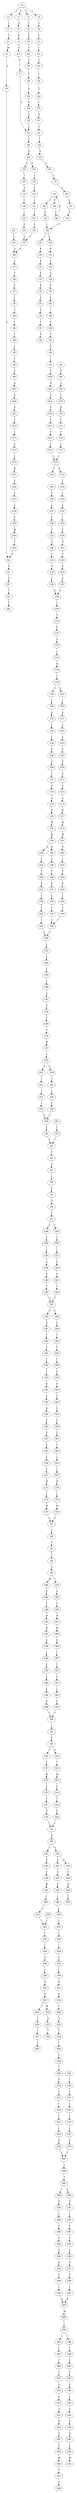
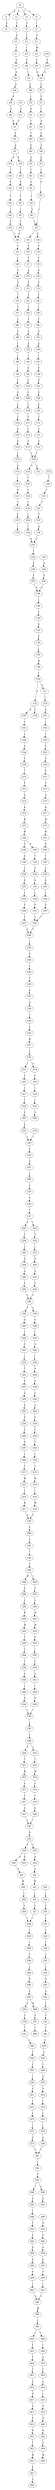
  strict digraph {
    fontname="Roboto Condensed"
    node [fontname="Roboto Condensed"]
    edge [fontname="Roboto Condensed"]
    S0
    S1
    S2
    S3
    S4
    S5
    S6
    S7
    S8
-   S9
    S10
    S11
    S12
    S13
    S14
    S15
    S16
    S17
    S18
    S19
    S20
    S21
    S22
    S23
    S24
    S25
    S26
    S27
    S28
    S29
    S30
    S31
    S32
    S33
    S34
    S35
    S36
    S37
    S38
    S39
    S40
    S41
    S42
    S43
    S44
    S45
    S46
    S47
    S48
    S49
    S50
    S51
    S52
    S53
    S54
    S55
    S56
    S57
    S58
    S59
    S60
    S61
    S62
    S63
    S64
    S65
    S66
    S67
    S68
    S69
    S70
    S71
    S72
    S73
    S74
    S75
    S76
    S77
    S78
    S79
    S80
    S81
    S82
    S83
    S84
    S85
    S86
    S87
    S88
    S89
    S90
    S91
    S92
+   S93
    S94
    S95
    S96
    S97
    S98
    S99
    S100
    S101
    S102
    S103
    S104
    S105
    S106
    S107
    S108
    S109
    S110
    S111
    S112
    S113
    S114
    S115
    S116
    S117
    S118
    S119
    S120
    S121
    S122
    S123
    S124
    S126
    S127
    S125
    S128
    S129
    S130
    S131
    S132
-   S133
    S134
    S135
    S136
    S137
    S138
    S139
    S140
    S141
    S142
    S143
    S144
    S145
    S146
    S147
    S148
    S149
    S150
    S151
    S152
    S153
    S154
    S155
    S156
    S157
    S158
    S159
    S160
    S161
    S162
    S163
    S164
    S165
    S166
    S167
    S168
    S169
    S170
    S171
    S172
    S173
    S174
    S175
    S176
    S177
    S178
    S179
    S180
    S181
    S182
    S183
    S184
    S185
    S186
    S187
    S188
    S189
    S190
    S191
    S192
    S193
    S194
    S195
    S196
    S197
    S198
    S199
    S200
    S201
    S202
    S203
    S204
    S205
    S206
    S207
    S208
    S209
    S210
    S211
    S212
    S213
    S214
    S215
    S216
    S217
    S218
    S219
    S220
    S221
    S222
    S223
    S224
    S225
    S226
    S227
    S228
    S229
    S230
    S231
    S232
    S233
    S234
    S235
    S236
    S237
    S238
    S239
    S240
    S241
    S242
    S243
    S244
    S245
    S246
    S247
    S248
    S249
    S250
    S251
    S252
    S253
    S254
    S255
    S256
    S257
    S258
    S259
    S260
    S261
    S262
    S263
    S264
    S265
    S266
    S267
    S268
    S269
    S270
    S271
    S272
    S273
    S274
    S275
    S276
    S277
    S278
    S279
    S280
    S281
    S282
    S283
    S284
    S285
    S286
    S287
    S288
    S289
    S290
    S291
    S292
    S293
    S294
    S295
    S296
    S297
    S298
    S299
    S300
    S301
    S302
    S303
    S304
    S305
    S306
    S307
    S308
    S309
    S310
    S311
    S312
    S313
    S314
    S315
    S316
    S317
    S318
    S319
    S320
    S321
    S322
    S323
    S324
    S325
    S326
    S327
    S328
    S329
-   S330
    S331
    S332
    S333
    S334
    S335
    S336
    S337
    S338
    S339
    S340
    S341
    S342
    S343
    S344
    S345
    S346
    S347
    S348
    S349
    S350
    S351
    S352
    S353
    S354
    S355
    S356
    S357
    S358
    S359
    S360
    S361
    S362
    S363
    S364
+   S365
    S366
    S367
    S368
    S369
    S370
    S371
    S372
    S373
    S374
    S375
    S376
    S377
    S378
    S379
    S380
    S381
    S382
    S383
    S384
    S385
    S386
    S387
    S388
    S389
    S390
    S391
    S392
    S393
    S394
    S395
    S396
    S397
    S398
    S399
    S400
    S401
    S402
    S403
    S404
    S405
    S406
    S407
    S408
    S409
    S410
    S411
    S412
    S413
    S414
    S415
    S416
    S417
    S418
    S419
    S420
    S421
    S422
    S423
    S424
    S425
    S426
    S427
    S428
    S0 -> S1 [label=A]
    S0 -> S2 [label=C]
    S0 -> S3 [label=F]
    S0 -> S4 [label=T]
    S1 -> S5 [label=R]
    S2 -> S6 [label=T]
    S3 -> S7 [label=I]
    S4 -> S8 [label=V]
-   S5 -> S9 [label=H]
    S6 -> S10 [label=Q]
    S7 -> S11 [label=V]
    S8 -> S12 [label=F]
-   S9 -> S13 [label=R]
    S10 -> S14 [label=F]
    S11 -> S15 [label=M]
    S12 -> S16 [label=I]
    S13 -> S17 [label=G]
    S14 -> S18 [label=A]
    S15 -> S19 [label=E]
    S16 -> S20 [label=V]
    S17 -> S21 [label=E]
    S18 -> S22 [label=R]
    S19 -> S23 [label=N]
    S20 -> S24 [label=I]
    S21 -> S25 [label=S]
    S22 -> S26 [label=H]
    S23 -> S27 [label=V]
    S24 -> S28 [label=E]
    S25 -> S29 [label=N]
    S26 -> S30 [label=R]
    S27 -> S31 [label=S]
    S28 -> S32 [label=I]
    S29 -> S33 [label=H]
    S29 -> S34 [label=R]
    S30 -> S35 [label=G]
    S31 -> S36 [label=T]
    S32 -> S37 [label=A]
    S33 -> S38 [label=I]
    S34 -> S39 [label=I]
    S35 -> S21 [label=E]
    S36 -> S40 [label=G]
    S37 -> S41 [label=T]
    S38 -> S42 [label=K]
    S39 -> S43 [label=K]
-   S52 -> S44 [label=A]
+   S40 -> S44 [label=A]
    S41 -> S45 [label=T]
    S42 -> S46 [label=L]
    S43 -> S47 [label=L]
    S44 -> S48 [label=C]
    S45 -> S49 [label=D]
    S46 -> S50 [label=I]
    S47 -> S51 [label=I]
    S48 -> S52 [label=A]
    S49 -> S53 [label=A]
    S50 -> S54 [label=S]
    S51 -> S55 [label=S]
    S52 -> S56 [label=L]
    S53 -> S57 [label=C]
    S54 -> S58 [label=C]
    S55 -> S58 [label=C]
    S56 -> S59 [label=K]
    S57 -> S60 [label=A]
-   S58 -> S68 [label=V]
+   S58 -> S61 [label=V]
    S59 -> S62 [label=L]
    S60 -> S63 [label=L]
    S61 -> S64 [label=I]
    S62 -> S65 [label=I]
    S62 -> S66 [label=V]
    S63 -> S67 [label=K]
    S64 -> S68 [label=S]
    S65 -> S69 [label=P]
    S66 -> S70 [label=P]
    S67 -> S62 [label=L]
    S68 -> S71 [label=V]
    S69 -> S72 [label=P]
    S70 -> S73 [label=P]
    S71 -> S74 [label=Y]
    S72 -> S75 [label=A]
    S73 -> S76 [label=A]
    S74 -> S77 [label=S]
    S75 -> S78 [label=D]
    S76 -> S79 [label=D]
    S77 -> S80 [label=L]
    S78 -> S81 [label=C]
    S79 -> S82 [label=C]
    S80 -> S83 [label=V]
    S81 -> S84 [label=F]
    S82 -> S85 [label=L]
    S83 -> S86 [label=I]
    S84 -> S87 [label=Y]
    S85 -> S88 [label=Y]
    S86 -> S89 [label=L]
    S87 -> S90 [label=H]
    S88 -> S91 [label=H]
    S89 -> S92 [label=L]
+   S90 -> S93 [label=Q]
    S91 -> S94 [label=Q]
    S92 -> S95 [label=F]
+   S93 -> S96 [label=I]
    S94 -> S97 [label=I]
    S95 -> S98 [label=C]
    S96 -> S99 [label=Q]
    S97 -> S100 [label=R]
    S98 -> S101 [label=G]
    S99 -> S102 [label=S]
    S100 -> S103 [label=N]
    S101 -> S104 [label=S]
    S102 -> S105 [label=P]
    S103 -> S106 [label=P]
    S104 -> S107 [label=G]
    S105 -> S108 [label=G]
    S106 -> S109 [label=G]
    S107 -> S110 [label=V]
    S108 -> S111 [label=C]
    S109 -> S112 [label=C]
    S110 -> S113 [label=I]
    S111 -> S114 [label=Y]
    S112 -> S115 [label=Y]
    S113 -> S116 [label=G]
    S114 -> S117 [label=P]
    S115 -> S118 [label=P]
    S116 -> S119 [label=I]
    S117 -> S120 [label=L]
    S118 -> S120 [label=L]
    S119 -> S121 [label=N]
    S120 -> S122 [label=C]
    S120 -> S123 [label=H]
    S121 -> S124 [label=V]
    S123 -> S126 [label=F]
    S124 -> S127 [label=F]
    S126 -> S129 [label=T]
    S127 -> S130 [label=I]
    S125 -> S128 [label=T]
    S128 -> S131 [label=L]
    S129 -> S132 [label=L]
-   S130 -> S133 [label=V]
    S131 -> S134 [label=S]
    S132 -> S135 [label=I]
-   S133 -> S136 [label=M]
    S134 -> S137 [label=T]
    S135 -> S138 [label=T]
    S136 -> S139 [label=E]
    S137 -> S140 [label=Q]
    S138 -> S141 [label=Q]
    S139 -> S23 [label=N]
-   S140 -> S142 [label=V]
+   S140 -> S141 [label=V]
    S141 -> S143 [label=V]
    S142 -> S144 [label=A]
    S143 -> S145 [label=A]
    S144 -> S146 [label=S]
    S145 -> S147 [label=S]
    S146 -> S148 [label=H]
    S147 -> S148 [label=H]
    S148 -> S149 [label=L]
    S149 -> S150 [label=S]
    S150 -> S151 [label=G]
    S151 -> S152 [label=S]
    S152 -> S153 [label=L]
    S153 -> S154 [label=W]
    S154 -> S155 [label=T]
    S155 -> S156 [label=S]
    S155 -> S157 [label=G]
    S156 -> S158 [label=T]
    S157 -> S159 [label=I]
-   S158 -> S160 [label=A]
+   S156 -> S160 [label=A]
    S159 -> S161 [label=A]
    S160 -> S162 [label=L]
    S161 -> S163 [label=L]
    S162 -> S164 [label=L]
    S163 -> S165 [label=L]
    S164 -> S166 [label=A]
    S165 -> S167 [label=A]
    S166 -> S168 [label=C]
    S167 -> S169 [label=C]
    S168 -> S170 [label=T]
    S169 -> S171 [label=R]
    S170 -> S172 [label=R]
    S171 -> S173 [label=S]
    S172 -> S174 [label=G]
    S173 -> S175 [label=G]
    S174 -> S176 [label=R]
    S175 -> S177 [label=N]
    S176 -> S178 [label=M]
    S177 -> S179 [label=M]
    S178 -> S180 [label=M]
    S179 -> S181 [label=M]
    S180 -> S182 [label=N]
    S180 -> S183 [label=S]
    S181 -> S184 [label=R]
    S182 -> S185 [label=T]
    S183 -> S186 [label=S]
    S184 -> S187 [label=T]
    S185 -> S188 [label=Y]
    S186 -> S189 [label=Y]
    S187 -> S190 [label=Y]
    S188 -> S191 [label=R]
    S189 -> S192 [label=R]
    S190 -> S193 [label=R]
    S191 -> S194 [label=L]
    S192 -> S195 [label=L]
    S193 -> S196 [label=L]
    S194 -> S197 [label=P]
    S195 -> S198 [label=P]
    S196 -> S199 [label=P]
    S197 -> S200 [label=Y]
    S198 -> S201 [label=Y]
    S199 -> S200 [label=Y]
    S200 -> S202 [label=S]
    S201 -> S202 [label=S]
    S202 -> S203 [label=I]
    S203 -> S204 [label=A]
    S204 -> S205 [label=L]
    S205 -> S206 [label=Y]
    S206 -> S207 [label=R]
    S207 -> S208 [label=D]
    S208 -> S209 [label=Y]
    S209 -> S210 [label=S]
    S210 -> S211 [label=M]
    S211 -> S212 [label=V]
    S212 -> S213 [label=T]
    S212 -> S214 [label=A]
    S213 -> S215 [label=Y]
    S214 -> S216 [label=Y]
    S215 -> S217 [label=L]
    S216 -> S218 [label=L]
    S217 -> S219 [label=F]
    S218 -> S220 [label=F]
-   S219 -> S222 [label=C]
+   S219 -> S221 [label=C]
    S220 -> S222 [label=C]
    S221 -> S223 [label=E]
-   S222 -> S224 [label=E]
    S223 -> S225 [label=T]
    S224 -> S225 [label=T]
    S225 -> S226 [label=S]
    S226 -> S227 [label=G]
    S227 -> S228 [label=L]
    S228 -> S229 [label=F]
    S229 -> S230 [label=H]
    S230 -> S231 [label=F]
    S231 -> S232 [label=S]
    S231 -> S233 [label=F]
    S232 -> S234 [label=Y]
    S233 -> S235 [label=Y]
    S234 -> S236 [label=L]
    S235 -> S237 [label=L]
    S236 -> S238 [label=Q]
    S237 -> S239 [label=Q]
    S238 -> S240 [label=A]
    S239 -> S241 [label=A]
    S240 -> S242 [label=V]
    S241 -> S243 [label=V]
    S242 -> S244 [label=C]
    S243 -> S244 [label=C]
    S244 -> S245 [label=G]
    S244 -> S246 [label=S]
    S245 -> S247 [label=H]
    S246 -> S248 [label=H]
    S247 -> S249 [label=F]
    S248 -> S250 [label=F]
    S249 -> S251 [label=S]
    S250 -> S252 [label=S]
    S251 -> S253 [label=I]
    S252 -> S254 [label=I]
    S253 -> S255 [label=T]
    S254 -> S256 [label=A]
    S255 -> S257 [label=R]
    S256 -> S258 [label=R]
    S257 -> S259 [label=G]
    S258 -> S260 [label=G]
    S259 -> S261 [label=G]
    S260 -> S262 [label=S]
    S261 -> S263 [label=P]
    S262 -> S264 [label=P]
    S263 -> S265 [label=S]
    S264 -> S266 [label=S]
    S265 -> S267 [label=A]
    S266 -> S268 [label=V]
    S267 -> S269 [label=L]
    S268 -> S270 [label=L]
    S269 -> S271 [label=T]
    S270 -> S272 [label=T]
    S271 -> S273 [label=M]
    S272 -> S274 [label=M]
    S273 -> S275 [label=L]
    S274 -> S276 [label=L]
    S275 -> S277 [label=M]
    S276 -> S278 [label=M]
    S277 -> S279 [label=K]
    S278 -> S279 [label=K]
    S279 -> S280 [label=P]
    S280 -> S281 [label=V]
    S281 -> S282 [label=T]
    S282 -> S283 [label=V]
    S283 -> S284 [label=M]
    S283 -> S285 [label=T]
    S284 -> S286 [label=S]
    S285 -> S287 [label=S]
    S286 -> S288 [label=F]
    S287 -> S289 [label=F]
    S288 -> S290 [label=W]
    S289 -> S291 [label=W]
    S290 -> S292 [label=M]
    S291 -> S293 [label=M]
    S292 -> S294 [label=Y]
    S293 -> S295 [label=D]
    S294 -> S296 [label=I]
    S295 -> S297 [label=I]
    S296 -> S298 [label=F]
    S297 -> S299 [label=F]
    S298 -> S300 [label=S]
    S299 -> S301 [label=S]
    S300 -> S302 [label=L]
    S301 -> S303 [label=L]
    S302 -> S304 [label=N]
    S303 -> S305 [label=N]
    S304 -> S306 [label=T]
    S305 -> S306 [label=T]
    S306 -> S307 [label=L]
    S307 -> S308 [label=F]
    S308 -> S309 [label=Y]
    S308 -> S310 [label=S]
    S309 -> S311 [label=Y]
    S310 -> S312 [label=Y]
    S311 -> S313 [label=M]
    S312 -> S314 [label=M]
    S313 -> S315 [label=P]
    S314 -> S316 [label=P]
    S315 -> S317 [label=T]
    S316 -> S318 [label=T]
    S317 -> S319 [label=H]
    S318 -> S320 [label=H]
    S319 -> S321 [label=L]
    S320 -> S321 [label=L]
    S321 -> S322 [label=H]
    S322 -> S323 [label=C]
    S322 -> S324 [label=S]
    S323 -> S325 [label=N]
    S324 -> S326 [label=N]
    S324 -> S327 [label=D]
    S325 -> S328 [label=V]
    S326 -> S329 [label=V]
-   S327 -> S330 [label=A]
    S328 -> S331 [label=M]
    S329 -> S332 [label=M]
-   S330 -> S333 [label=R]
    S331 -> S334 [label=I]
    S332 -> S335 [label=I]
    S333 -> S336 [label=I]
    S334 -> S337 [label=V]
+   S335 -> S338 [label=V]
    S336 -> S339 [label=V]
    S337 -> S340 [label=L]
    S338 -> S340 [label=L]
    S339 -> S341 [label=L]
    S340 -> S342 [label=L]
    S341 -> S343 [label=L]
    S342 -> S344 [label=I]
    S343 -> S345 [label=I]
    S344 -> S346 [label=V]
    S345 -> S347 [label=L]
    S346 -> S348 [label=L]
    S347 -> S349 [label=L]
    S348 -> S350 [label=N]
    S349 -> S351 [label=N]
    S350 -> S352 [label=G]
    S351 -> S353 [label=G]
    S352 -> S354 [label=M]
    S352 -> S355 [label=V]
    S353 -> S356 [label=L]
    S354 -> S357 [label=V]
    S355 -> S358 [label=V]
    S356 -> S359 [label=V]
    S357 -> S360 [label=T]
    S358 -> S361 [label=T]
    S359 -> S362 [label=T]
    S361 -> S363 [label=L]
    S362 -> S364 [label=L]
+   S363 -> S365 [label=V]
    S364 -> S366 [label=V]
+   S365 -> S367 [label=Y]
    S366 -> S368 [label=Y]
    S367 -> S369 [label=I]
    S368 -> S370 [label=V]
    S369 -> S371 [label=V]
    S370 -> S372 [label=V]
    S371 -> S373 [label=L]
    S372 -> S374 [label=L]
    S373 -> S375 [label=F]
    S374 -> S376 [label=F]
    S375 -> S377 [label=I]
    S376 -> S378 [label=I]
    S377 -> S379 [label=G]
    S378 -> S380 [label=G]
    S379 -> S381 [label=F]
    S380 -> S381 [label=F]
    S381 -> S382 [label=L]
    S382 -> S383 [label=P]
    S383 -> S384 [label=I]
    S383 -> S385 [label=A]
    S384 -> S386 [label=D]
    S385 -> S387 [label=D]
    S386 -> S388 [label=L]
-   S387 -> S389 [label=L]
    S388 -> S390 [label=V]
    S389 -> S391 [label=A]
    S390 -> S392 [label=P]
    S391 -> S393 [label=P]
    S392 -> S394 [label=A]
    S393 -> S395 [label=A]
    S394 -> S396 [label=H]
    S395 -> S397 [label=H]
    S396 -> S398 [label=P]
    S397 -> S399 [label=P]
    S398 -> S400 [label=L]
    S399 -> S401 [label=L]
    S400 -> S402 [label=G]
    S401 -> S402 [label=G]
    S402 -> S403 [label=M]
    S403 -> S404 [label=L]
    S404 -> S405 [label=L]
    S404 -> S406 [label=I]
    S405 -> S407 [label=F]
    S406 -> S408 [label=F]
    S407 -> S409 [label=T]
    S408 -> S410 [label=A]
    S409 -> S411 [label=T]
    S410 -> S412 [label=T]
    S411 -> S413 [label=V]
    S412 -> S414 [label=V]
    S413 -> S415 [label=H]
    S414 -> S416 [label=L]
    S415 -> S417 [label=S]
    S416 -> S418 [label=S]
    S417 -> S419 [label=A]
    S418 -> S420 [label=A]
    S419 -> S421 [label=N]
    S420 -> S422 [label=N]
    S421 -> S423 [label=T]
    S422 -> S424 [label=S]
    S423 -> S425 [label=M]
    S424 -> S426 [label=M]
    S425 -> S427 [label=E]
    S427 -> S428 [label=G]
  }
